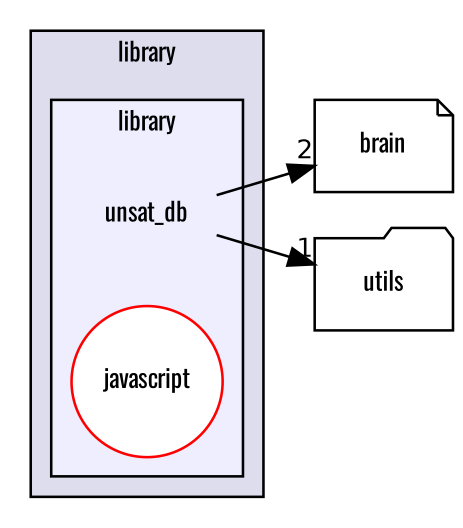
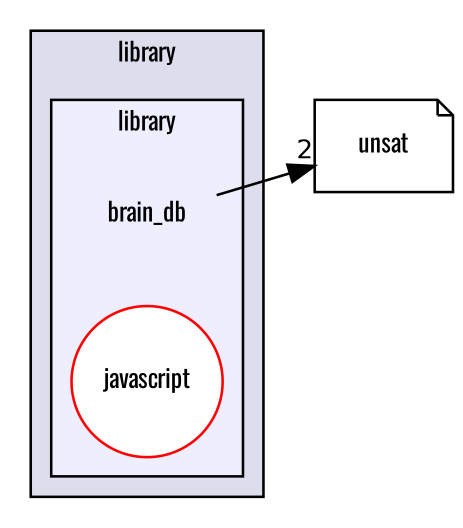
  digraph {
    compound=true
    rankdir=LR
    fontname=Oswald
    node [fontname=Oswald fontsize=10]
    edge [labeldistance=1.5 labelfontname=Helvetica labelfontsize=10 fontname=Oswald]
-   n1 [label=unsat_db shape=plaintext]
+   n1 [label=brain_db shape=plaintext]
    n2 [color=red fillcolor=white label=javascript shape=circle style=filled]
-   n3 [label=brain shape=note]
-   n4 [label=utils shape=folder]
+   n3 [label=unsat shape=note]
    subgraph cluster_1 {
      bgcolor="#ddddee"
      fontsize=10
      label=library
      pencolor=black
      subgraph cluster_2 {
        bgcolor="#eeeeff"
        fontsize=10
        pencolor=black
        n1
        n2
      }
    }
    n1 -> n3 [headlabel=2]
-   n1 -> n4 [headlabel=1]
  }
